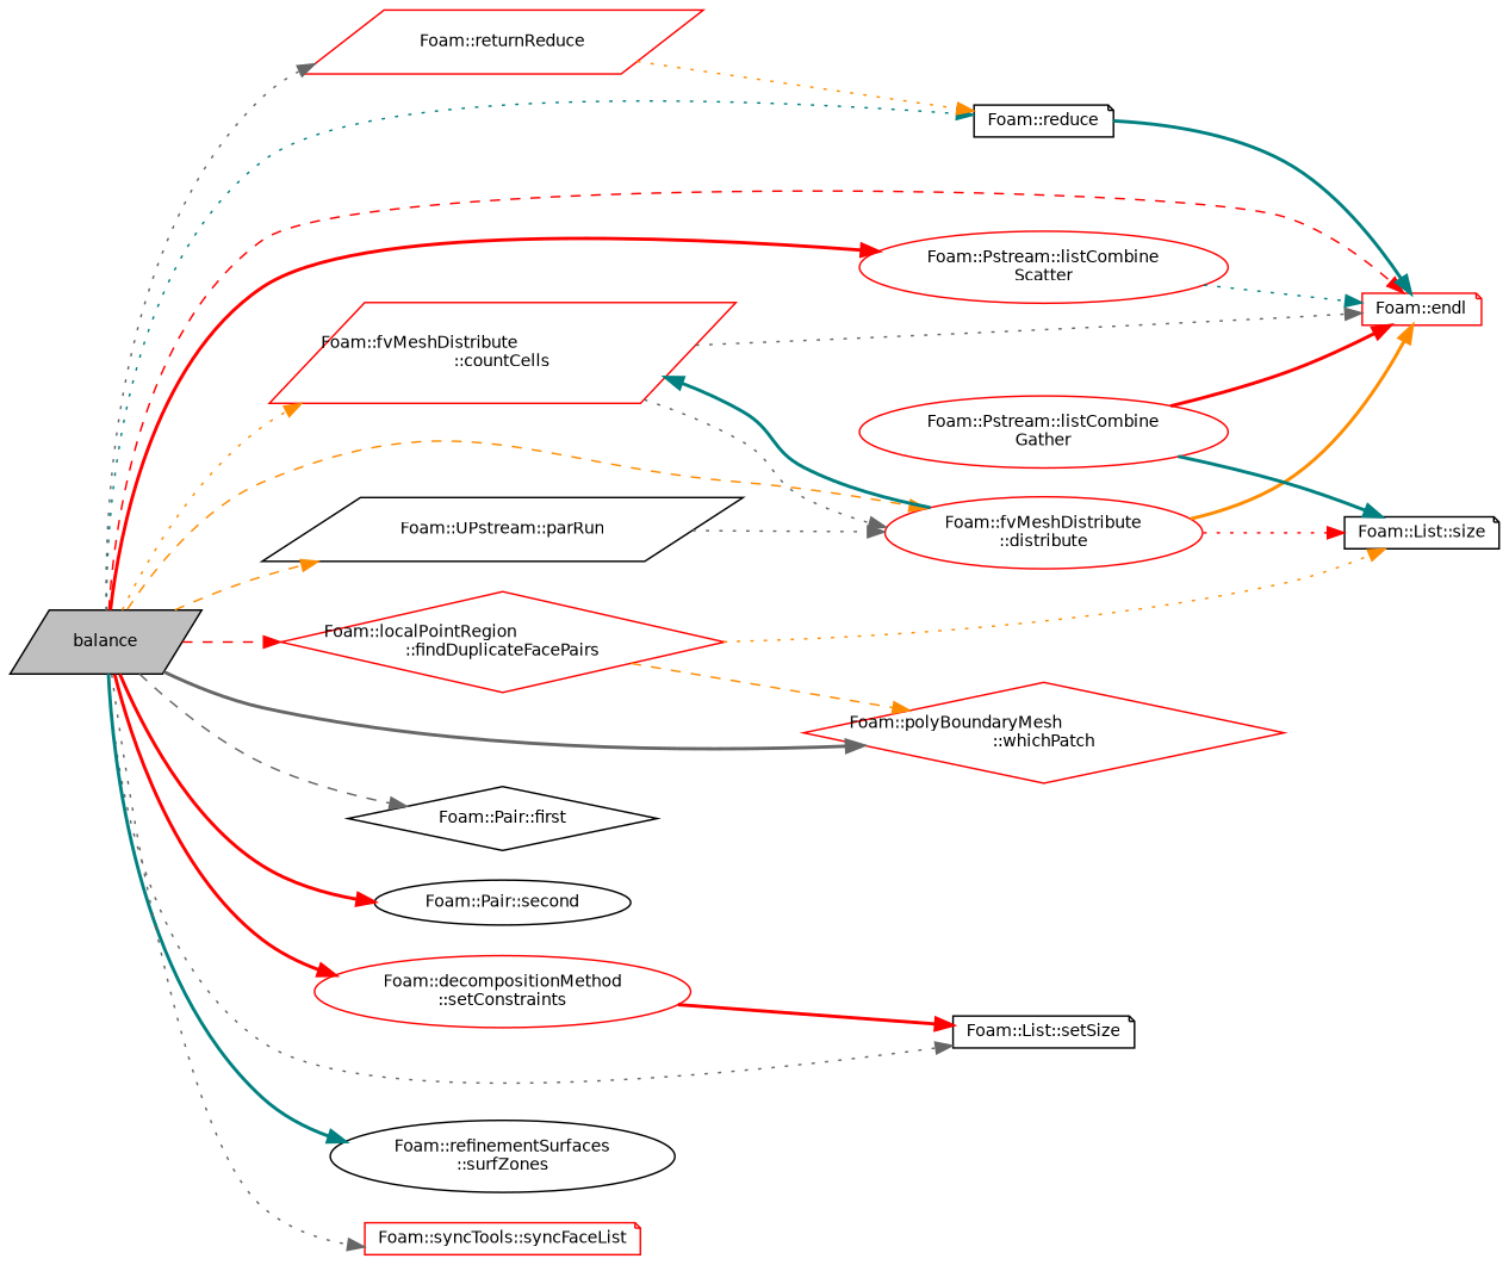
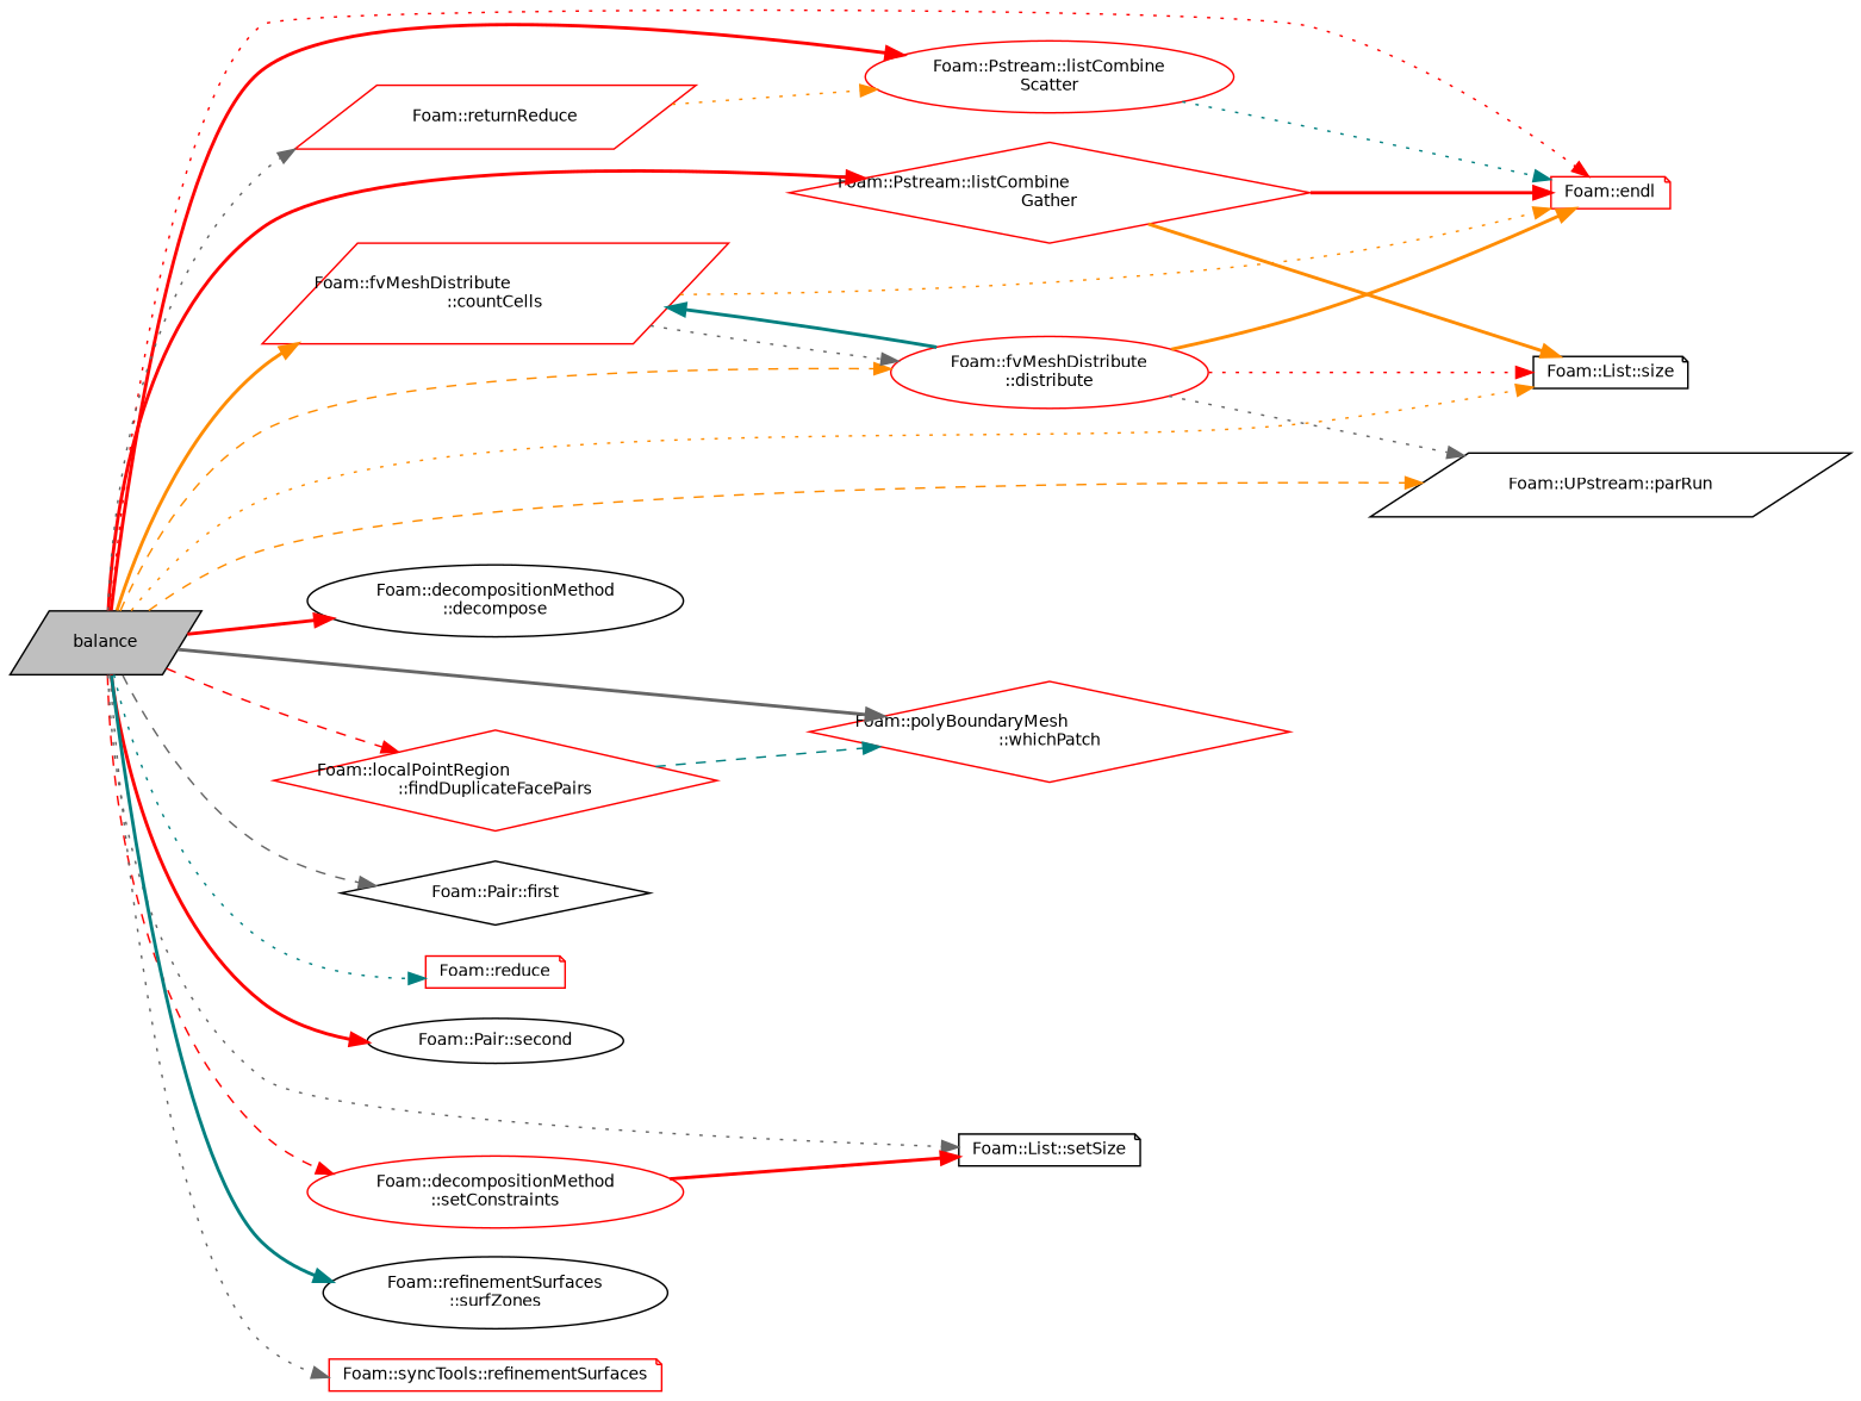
  digraph {
    fontname="DejaVu Sans"
    rankdir=LR
    node [color=red fontname="DejaVu Sans" fontsize=10 shape=ellipse]
    edge [color=red fontname="DejaVu Sans" fontsize=10 labelfontname=Helvetica labelfontsize=10 style=dotted]
    n1 [color=black fillcolor=grey75 fontcolor=black height=0.2 label=balance shape=parallelogram style=filled width=0.4]
    n2 [height=0.2 label="Foam::fvMeshDistribute\l::countCells" shape=parallelogram width=0.4]
    n3 [height=0.2 label="Foam::fvMeshDistribute\l::distribute" width=0.4]
    n4 [height=0.2 label="Foam::endl" shape=note width=0.4]
    n5 [color=black height=0.2 label="Foam::UPstream::parRun" shape=parallelogram width=0.4]
    n6 [color=black height=0.2 label="Foam::List::size" shape=note width=0.4]
+   n7 [color=black height=0.2 label="Foam::decompositionMethod\l::decompose" width=0.4]
    n8 [height=0.2 label="Foam::localPointRegion\l::findDuplicateFacePairs" shape=diamond width=0.4]
    n9 [height=0.2 label="Foam::polyBoundaryMesh\l::whichPatch" shape=diamond width=0.4]
    n10 [color=black height=0.2 label="Foam::Pair::first" shape=diamond width=0.4]
-   n11 [height=0.2 label="Foam::Pstream::listCombine\lGather" width=0.4]
+   n11 [height=0.2 label="Foam::Pstream::listCombine\lGather" shape=diamond width=0.4]
    n12 [height=0.2 label="Foam::Pstream::listCombine\lScatter" width=0.4]
-   n13 [color=black height=0.2 label="Foam::reduce" shape=note width=0.4]
+   n13 [height=0.2 label="Foam::reduce" shape=note width=0.4]
    n14 [height=0.2 label="Foam::returnReduce" shape=parallelogram width=0.4]
    n15 [color=black height=0.2 label="Foam::Pair::second" width=0.4]
    n16 [height=0.2 label="Foam::decompositionMethod\l::setConstraints" width=0.4]
    n17 [color=black height=0.2 label="Foam::List::setSize" shape=note width=0.4]
    n18 [color=black height=0.2 label="Foam::refinementSurfaces\l::surfZones" width=0.4]
-   n19 [height=0.2 label="Foam::syncTools::syncFaceList" shape=note width=0.4]
-   n1 -> n2 [color=darkorange]
+   n19 [height=0.2 label="Foam::syncTools::refinementSurfaces" shape=note width=0.4]
+   n1 -> n2 [color=darkorange style=bold]
    n1 -> n3 [color=darkorange style=dashed]
-   n1 -> n4 [style=dashed]
+   n1 -> n4
    n1 -> n5 [color=darkorange style=dashed]
-   n8 -> n6 [color=darkorange]
+   n1 -> n6 [color=darkorange]
+   n1 -> n7 [style=bold]
    n1 -> n8 [style=dashed]
    n1 -> n9 [color=gray40 style=bold]
    n1 -> n10 [color=gray40 style=dashed]
+   n1 -> n11 [style=bold]
    n1 -> n12 [style=bold]
    n1 -> n13 [color=teal]
    n1 -> n14 [color=gray40]
    n1 -> n15 [style=bold]
-   n1 -> n16 [style=bold]
+   n1 -> n16 [style=dashed]
    n1 -> n17 [color=gray40]
    n1 -> n18 [color=teal style=bold]
    n1 -> n19 [color=gray40]
    n2 -> n3 [color=gray40]
-   n2 -> n4 [color=gray40]
+   n2 -> n4 [color=darkorange]
    n3 -> n2 [color=teal style=bold]
    n3 -> n4 [color=darkorange style=bold]
-   n5 -> n3 [color=gray40]
+   n3 -> n5 [color=gray40]
    n3 -> n6
-   n8 -> n9 [color=darkorange style=dashed]
+   n8 -> n9 [color=teal style=dashed]
    n11 -> n4 [style=bold]
-   n11 -> n6 [color=teal style=bold]
+   n11 -> n6 [color=darkorange style=bold]
    n12 -> n4 [color=teal]
-   n13 -> n4 [color=teal style=bold]
-   n14 -> n13 [color=darkorange]
+   n14 -> n12 [color=darkorange]
    n16 -> n17 [style=bold]
  }
